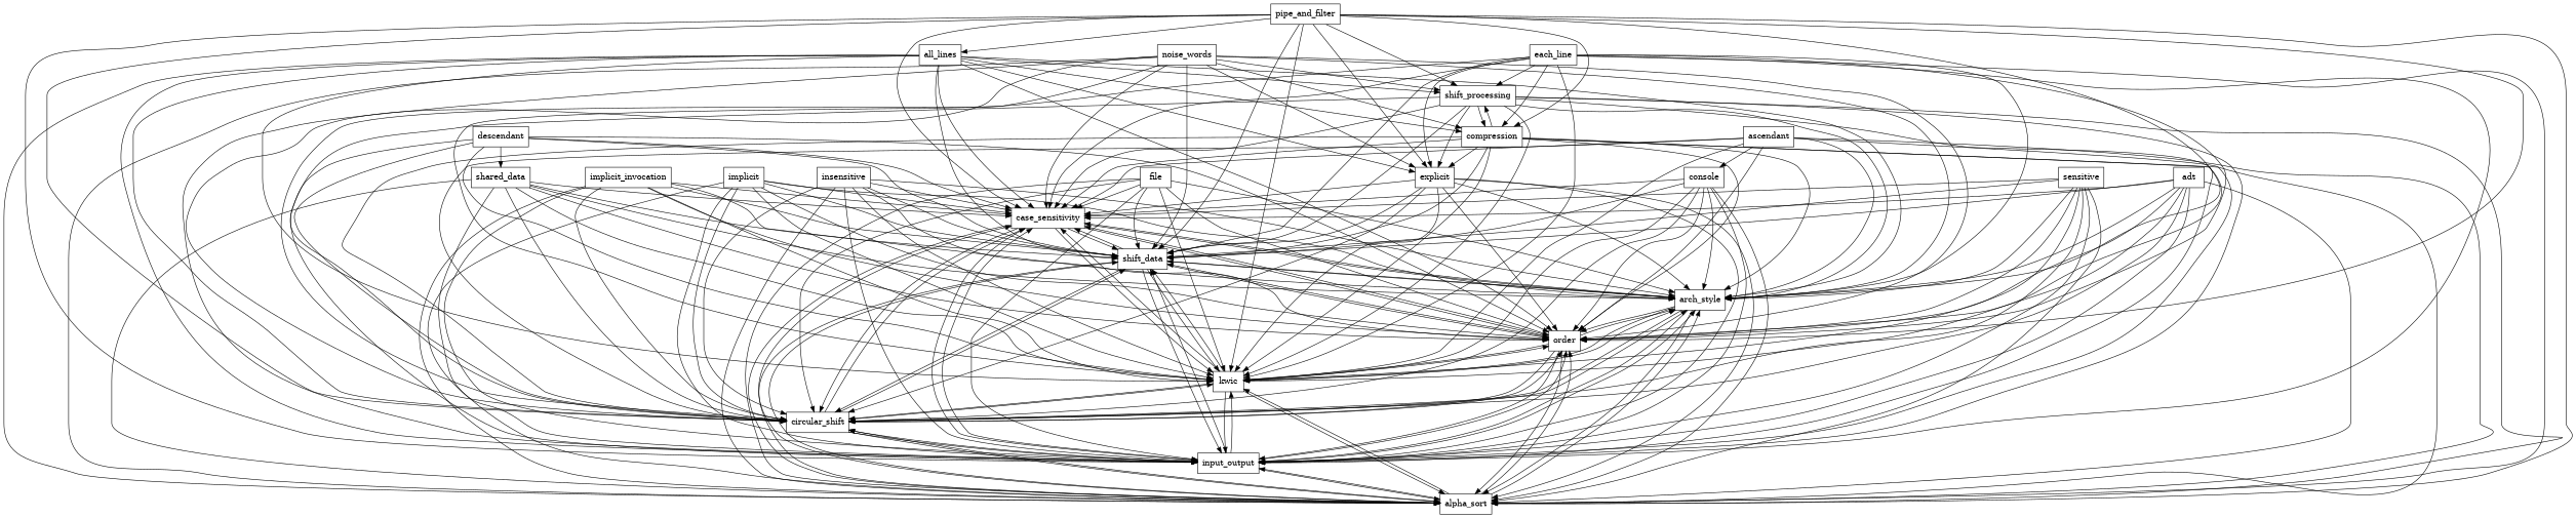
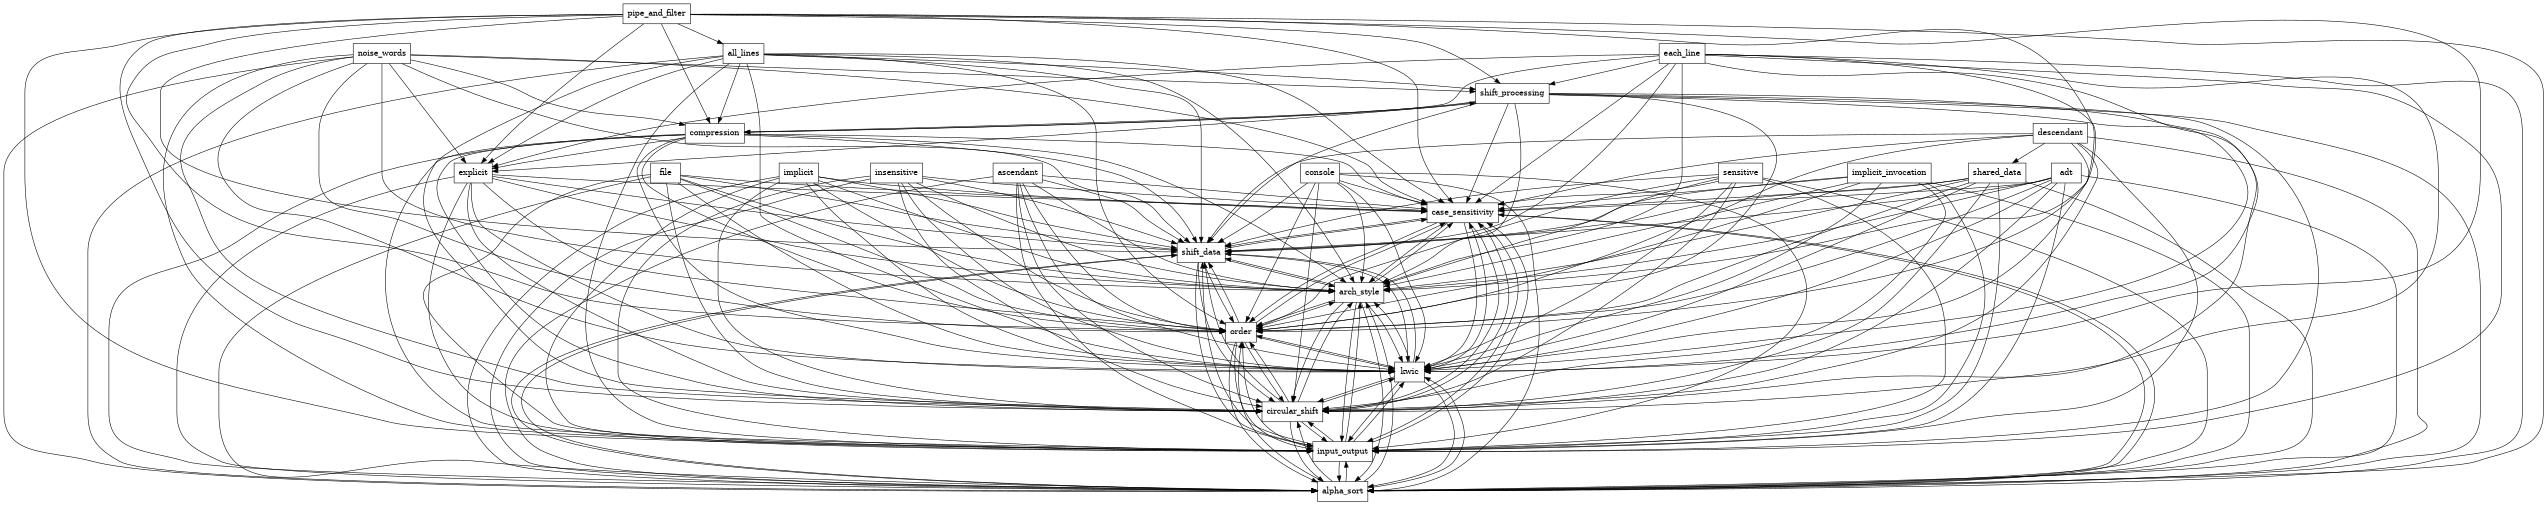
  digraph {
    rankdir=TB
    node [shape=box]
    edge [arrowhead=normal]
    n1 [label=case_sensitivity]
    n2 [label=shift_data]
    n3 [label=alpha_sort]
    n4 [label=input_output]
    n5 [label=circular_shift]
    n6 [label=kwic]
    n7 [label=order]
    n8 [label=arch_style]
    n9 [label=each_line]
    n10 [label=shift_processing]
    n11 [label=explicit]
    n12 [label=compression]
    n13 [label=ascendant]
    n14 [label=descendant]
    n15 [label=shared_data]
    n16 [label=implicit]
    n17 [label=implicit_invocation]
    n18 [label=pipe_and_filter]
    n19 [label=all_lines]
    n20 [label=insensitive]
    n21 [label=console]
    n22 [label=file]
    n23 [label=noise_words]
    n24 [label=adt]
    n25 [label=sensitive]
    n1 -> n2
    n1 -> n3
    n1 -> n4
    n1 -> n5
    n1 -> n6
    n1 -> n7
    n1 -> n8
    n2 -> n1
    n2 -> n3
    n2 -> n4
    n2 -> n5
    n2 -> n6
    n2 -> n7
    n2 -> n8
    n3 -> n1
    n3 -> n2
    n3 -> n4
    n3 -> n5
    n3 -> n6
    n3 -> n7
    n3 -> n8
    n4 -> n1
    n4 -> n2
    n4 -> n3
    n4 -> n5
    n4 -> n6
    n4 -> n7
    n4 -> n8
    n5 -> n1
    n5 -> n2
    n5 -> n3
    n5 -> n4
    n5 -> n6
    n5 -> n7
    n5 -> n8
    n6 -> n1
    n6 -> n2
    n6 -> n3
    n6 -> n4
    n6 -> n5
    n6 -> n7
    n6 -> n8
    n7 -> n1
    n7 -> n2
    n7 -> n3
    n7 -> n4
    n7 -> n5
    n7 -> n6
    n7 -> n8
    n8 -> n1
    n8 -> n2
    n8 -> n3
    n8 -> n4
    n8 -> n5
    n8 -> n6
    n8 -> n7
    n9 -> n1
    n9 -> n2
    n9 -> n3
    n9 -> n4
    n9 -> n5
    n9 -> n6
    n9 -> n7
    n9 -> n8
    n9 -> n10
    n9 -> n11
    n9 -> n12
    n10 -> n1
    n10 -> n2
    n10 -> n3
    n10 -> n4
    n10 -> n5
    n10 -> n6
    n10 -> n7
    n10 -> n8
    n10 -> n11
    n10 -> n12
    n11 -> n1
    n11 -> n2
    n11 -> n3
    n11 -> n4
    n11 -> n5
    n11 -> n6
    n11 -> n7
    n11 -> n8
    n12 -> n1
    n12 -> n2
    n12 -> n3
    n12 -> n4
    n12 -> n5
    n12 -> n6
    n12 -> n7
    n12 -> n8
    n12 -> n10
    n12 -> n11
    n13 -> n1
-   n13 -> n21
+   n13 -> n2
    n13 -> n3
    n13 -> n4
    n13 -> n5
    n13 -> n6
    n13 -> n7
    n13 -> n8
    n14 -> n1
    n14 -> n2
+   n14 -> n3
    n14 -> n4
    n14 -> n5
    n14 -> n6
    n14 -> n7
    n14 -> n15
    n15 -> n1
    n15 -> n2
    n15 -> n3
    n15 -> n4
    n15 -> n5
    n15 -> n6
    n15 -> n7
    n15 -> n8
    n16 -> n1
    n16 -> n2
    n16 -> n3
    n16 -> n4
    n16 -> n5
    n16 -> n6
    n16 -> n7
    n16 -> n8
    n17 -> n1
    n17 -> n2
    n17 -> n3
    n17 -> n4
    n17 -> n5
    n17 -> n6
    n17 -> n7
    n17 -> n8
    n18 -> n1
    n18 -> n2
    n18 -> n3
    n18 -> n4
    n18 -> n5
    n18 -> n6
    n18 -> n7
    n18 -> n8
    n18 -> n10
    n18 -> n11
    n18 -> n12
    n18 -> n19
    n19 -> n1
    n19 -> n2
    n19 -> n3
    n19 -> n4
    n19 -> n5
    n19 -> n6
    n19 -> n7
    n19 -> n8
    n19 -> n10
    n19 -> n11
    n19 -> n12
    n20 -> n1
    n20 -> n2
    n20 -> n3
    n20 -> n4
    n20 -> n5
    n20 -> n6
    n20 -> n7
    n20 -> n8
    n21 -> n1
    n21 -> n2
    n21 -> n3
    n21 -> n4
    n21 -> n5
    n21 -> n6
    n21 -> n7
    n21 -> n8
    n22 -> n1
    n22 -> n2
    n22 -> n3
    n22 -> n4
    n22 -> n5
    n22 -> n6
    n22 -> n7
    n22 -> n8
    n23 -> n1
    n23 -> n2
    n23 -> n3
    n23 -> n4
    n23 -> n5
    n23 -> n6
    n23 -> n7
    n23 -> n8
    n23 -> n10
    n23 -> n11
    n23 -> n12
    n24 -> n1
    n24 -> n2
    n24 -> n3
    n24 -> n4
    n24 -> n5
    n24 -> n6
    n24 -> n7
    n24 -> n8
    n25 -> n1
    n25 -> n2
    n25 -> n3
    n25 -> n4
    n25 -> n5
    n25 -> n6
    n25 -> n7
    n25 -> n8
  }
